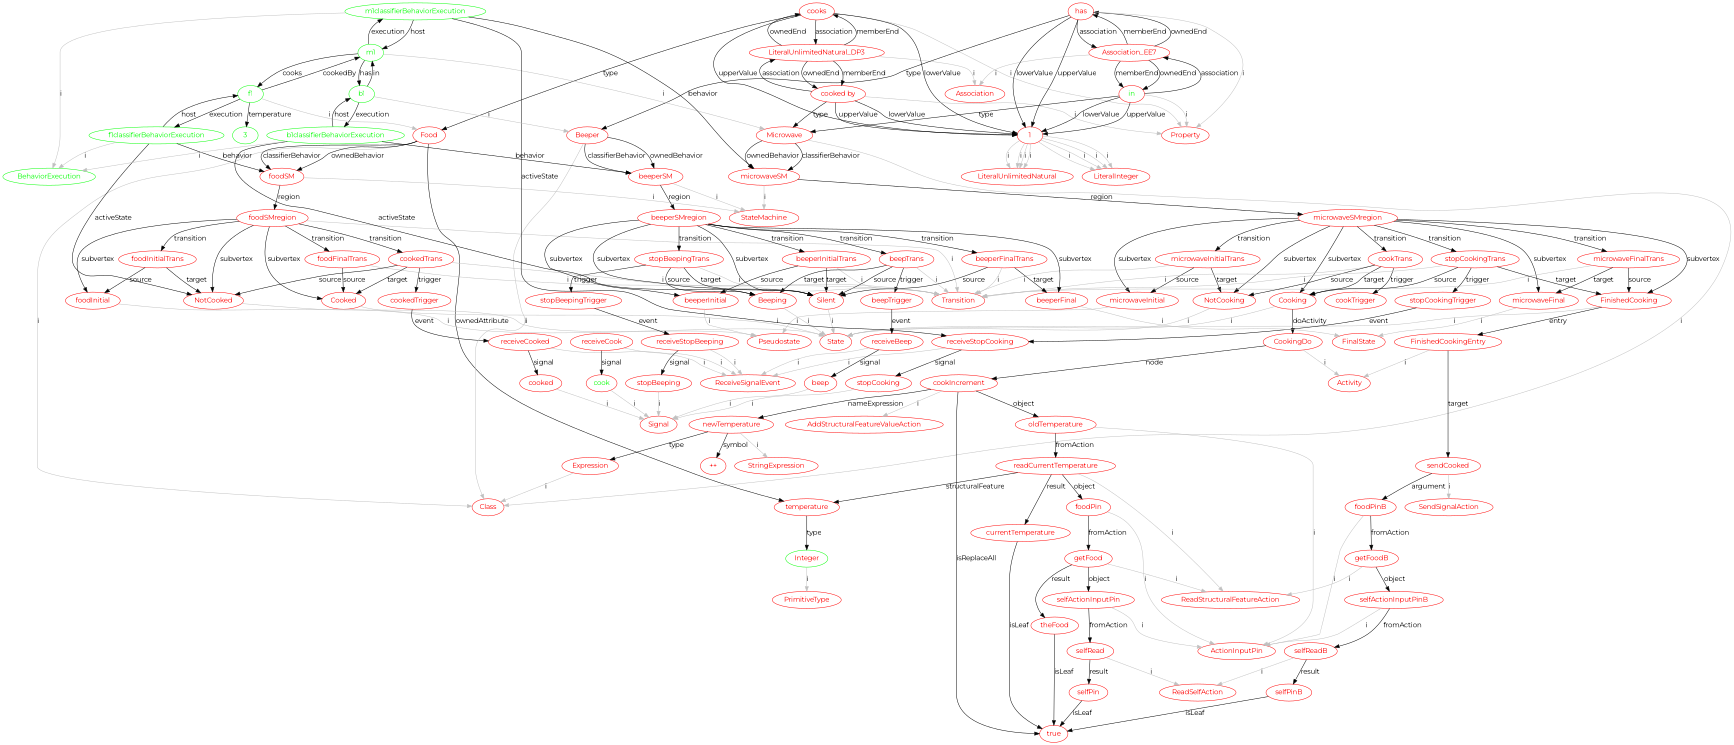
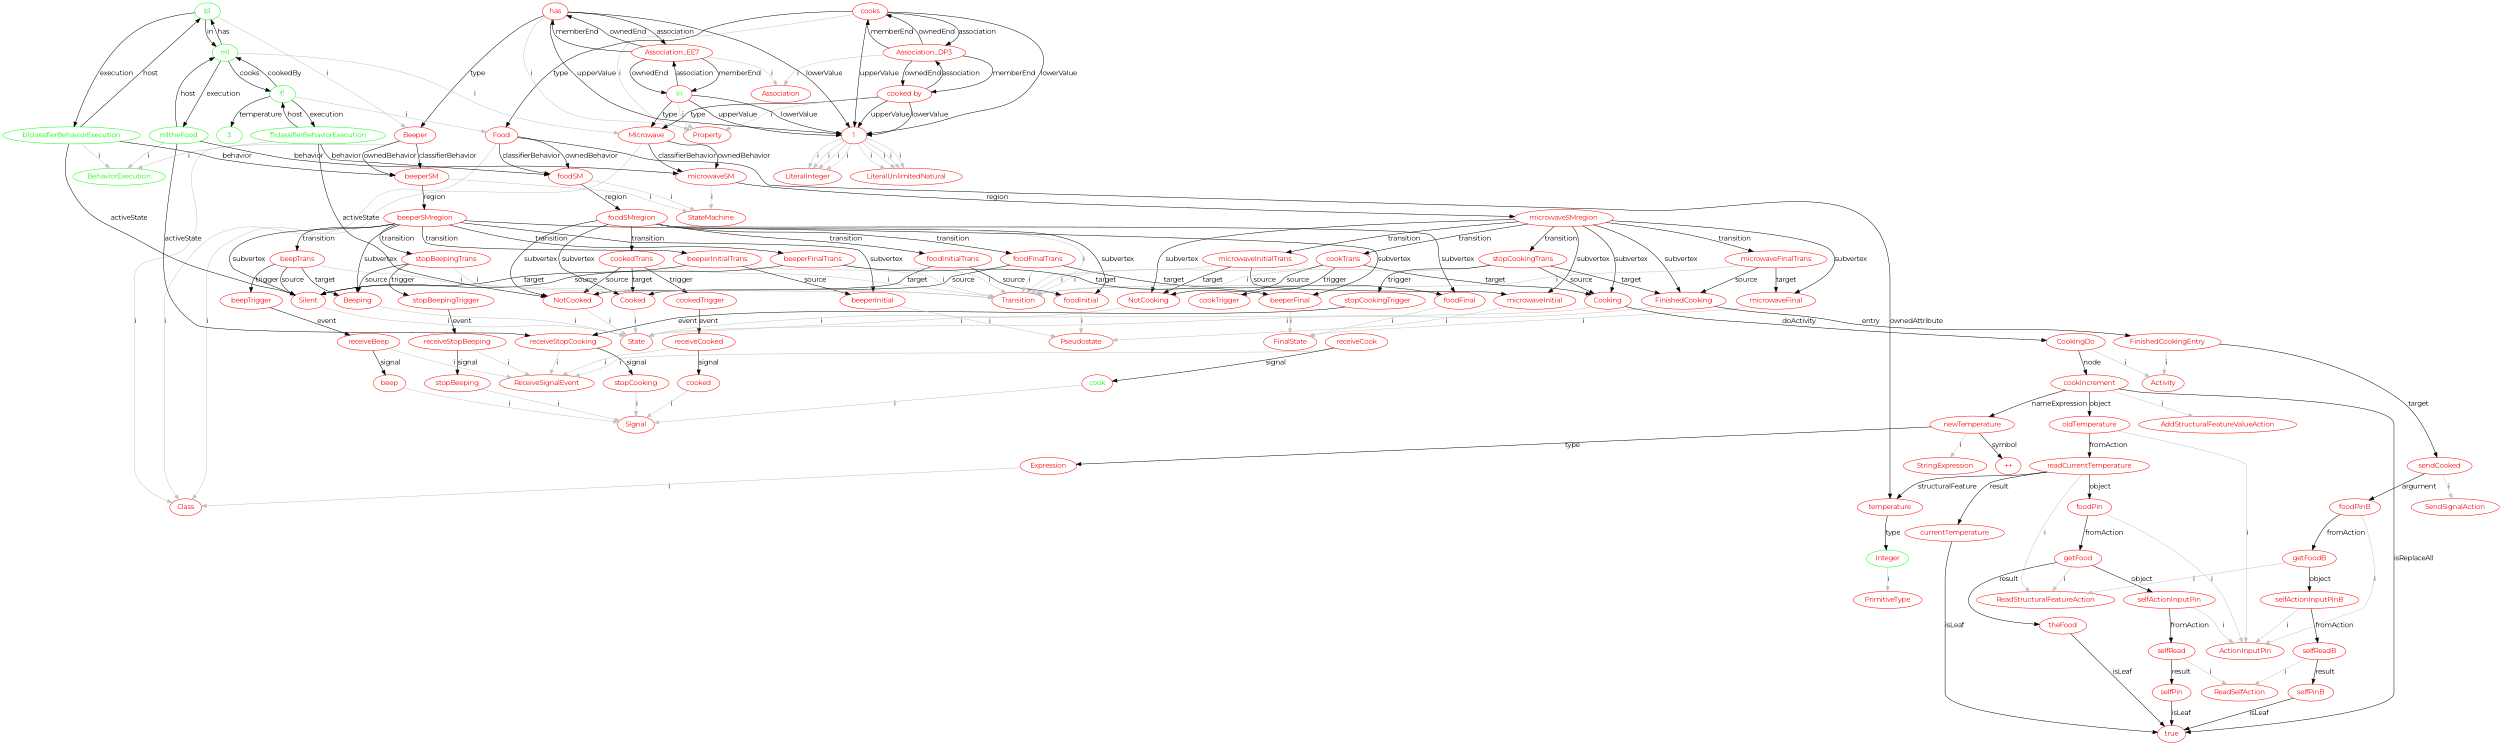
  digraph {
    fontname=Montserrat
    node [color=red fontcolor=red fontname=Montserrat]
    edge [fontname=Montserrat]
    Food
    Class
    foodSM
    temperature
    StateMachine
    foodSMregion
    Integer [color=green]
    foodInitial
+   foodFinal
    NotCooked
    Cooked
    foodInitialTrans
    foodFinalTrans
    cookedTrans
    Transition
    PrimitiveType
    Pseudostate
    FinalState
    State
    cookedTrigger
    receiveCooked
    ReceiveSignalEvent
    cooked
    Signal
    Microwave
    microwaveSM
    microwaveSMregion
    microwaveInitial
    microwaveFinal
    NotCooking
    Cooking
    FinishedCooking
    microwaveInitialTrans
    microwaveFinalTrans
    cookTrans
    stopCookingTrans
    CookingDo
    FinishedCookingEntry
    cookTrigger
    stopCookingTrigger
    Activity
    cookIncrement
    AddStructuralFeatureValueAction
    true
    newTemperature
    oldTemperature
    StringExpression
    "++"
    Expression
    ActionInputPin
    readCurrentTemperature
    ReadStructuralFeatureAction
    foodPin
    currentTemperature
    getFood
    selfActionInputPin
    theFood
    selfRead
    ReadSelfAction
    selfPin
    sendCooked
    SendSignalAction
    foodPinB
    getFoodB
    selfActionInputPinB
    selfReadB
    selfPinB
    receiveCook
    cook [fontcolor=green]
    receiveStopCooking
    stopCooking
    Beeper
    beeperSM
    beeperSMregion
    beeperInitial
    beeperFinal
    Silent
    Beeping
    beeperInitialTrans
    beeperFinalTrans
    beepTrans
    stopBeepingTrans
    beepTrigger
    stopBeepingTrigger
    receiveBeep
    beep
    receiveStopBeeping
    stopBeeping
-   Association_DP3 [label=LiteralUnlimitedNatural_DP3]
+   Association_DP3
    Association
    cooks
    "cooked by"
    Property
    1
    LiteralUnlimitedNatural
    LiteralInteger
    Association_EE7
    has
    in [fontcolor=green]
    m1 [color=green fontcolor=green]
-   m1classifierBehaviorExecution [color=green fontcolor=green]
+   m1classifierBehaviorExecution [color=green fontcolor=green label=m1theFood]
    f1 [color=green fontcolor=green]
    b1 [color=green fontcolor=green]
    BehaviorExecution [color=green fontcolor=green]
    f1classifierBehaviorExecution [color=green fontcolor=green]
    3 [color=green fontcolor=green]
    b1classifierBehaviorExecution [color=green fontcolor=green]
    Food -> Class [color=grey label=i]
    Food -> foodSM [label=classifierBehavior]
    Food -> foodSM [label=ownedBehavior]
    Food -> temperature [label=ownedAttribute]
    foodSM -> StateMachine [color=grey label=i]
    foodSM -> foodSMregion [label=region]
    temperature -> Integer [label=type]
    foodSMregion -> foodInitial [label=subvertex]
+   foodSMregion -> foodFinal [label=subvertex]
    foodSMregion -> NotCooked [label=subvertex]
    foodSMregion -> Cooked [label=subvertex]
    foodSMregion -> foodInitialTrans [label=transition]
    foodSMregion -> foodFinalTrans [label=transition]
    foodSMregion -> cookedTrans [label=transition]
    foodSMregion -> Transition [color=grey label=i]
    Integer -> PrimitiveType [color=grey label=i]
    foodInitial -> Pseudostate [color=grey label=i]
+   foodFinal -> FinalState [color=grey label=i]
    NotCooked -> State [color=grey label=i]
    Cooked -> State [color=grey label=i]
    foodInitialTrans -> foodInitial [label=source]
    foodInitialTrans -> NotCooked [label=target]
+   foodFinalTrans -> foodFinal [label=target]
    foodFinalTrans -> Cooked [label=source]
    foodFinalTrans -> Transition [color=grey label=i]
    cookedTrans -> NotCooked [label=source]
    cookedTrans -> Cooked [label=target]
    cookedTrans -> Transition [color=grey label=i]
    cookedTrans -> cookedTrigger [label=trigger]
    cookedTrigger -> receiveCooked [label=event]
    receiveCooked -> ReceiveSignalEvent [color=grey label=i]
    receiveCooked -> cooked [label=signal]
    cooked -> Signal [color=grey label=i]
    Microwave -> Class [color=grey label=i]
    Microwave -> microwaveSM [label=classifierBehavior]
    Microwave -> microwaveSM [label=ownedBehavior]
    microwaveSM -> StateMachine [color=grey label=i]
    microwaveSM -> microwaveSMregion [label=region]
    microwaveSMregion -> microwaveInitial [label=subvertex]
    microwaveSMregion -> microwaveFinal [label=subvertex]
    microwaveSMregion -> NotCooking [label=subvertex]
    microwaveSMregion -> Cooking [label=subvertex]
    microwaveSMregion -> FinishedCooking [label=subvertex]
    microwaveSMregion -> microwaveInitialTrans [label=transition]
    microwaveSMregion -> microwaveFinalTrans [label=transition]
    microwaveSMregion -> cookTrans [label=transition]
    microwaveSMregion -> stopCookingTrans [label=transition]
    microwaveInitial -> Pseudostate [color=grey label=i]
    microwaveFinal -> FinalState [color=grey label=i]
    NotCooking -> State [color=grey label=i]
    Cooking -> State [color=grey label=i]
    Cooking -> CookingDo [label=doActivity]
    FinishedCooking -> State [color=grey label=i]
    FinishedCooking -> FinishedCookingEntry [label=entry]
    microwaveInitialTrans -> Transition [color=grey label=i]
    microwaveInitialTrans -> microwaveInitial [label=source]
    microwaveInitialTrans -> NotCooking [label=target]
    microwaveFinalTrans -> Transition [color=grey label=i]
    microwaveFinalTrans -> microwaveFinal [label=target]
    microwaveFinalTrans -> FinishedCooking [label=source]
    cookTrans -> Transition [color=grey label=i]
    cookTrans -> NotCooking [label=source]
    cookTrans -> Cooking [label=target]
    cookTrans -> cookTrigger [label=trigger]
    stopCookingTrans -> Transition [color=grey label=i]
    stopCookingTrans -> Cooking [label=source]
    stopCookingTrans -> FinishedCooking [label=target]
    stopCookingTrans -> stopCookingTrigger [label=trigger]
    CookingDo -> Activity [color=grey label=i]
    CookingDo -> cookIncrement [label="node"]
    FinishedCookingEntry -> Activity [color=grey label=i]
    FinishedCookingEntry -> sendCooked [label=target]
    stopCookingTrigger -> receiveStopCooking [label=event]
    cookIncrement -> AddStructuralFeatureValueAction [color=grey label=i]
    cookIncrement -> true [label=isReplaceAll]
    cookIncrement -> newTemperature [label=nameExpression]
    cookIncrement -> oldTemperature [label=object]
    newTemperature -> StringExpression [color=grey label=i]
    newTemperature -> "++" [label=symbol]
    newTemperature -> Expression [label=type]
    oldTemperature -> ActionInputPin [color=grey label=i]
    oldTemperature -> readCurrentTemperature [label=fromAction]
    Expression -> Class [color=grey label=i]
    readCurrentTemperature -> temperature [label=structuralFeature]
    readCurrentTemperature -> ReadStructuralFeatureAction [color=grey label=i]
    readCurrentTemperature -> foodPin [label=object]
    readCurrentTemperature -> currentTemperature [label=result]
    foodPin -> ActionInputPin [color=grey label=i]
    foodPin -> getFood [label=fromAction]
    currentTemperature -> true [label=isLeaf]
    getFood -> ReadStructuralFeatureAction [color=grey label=i]
    getFood -> selfActionInputPin [label=object]
    getFood -> theFood [label=result]
    selfActionInputPin -> ActionInputPin [color=grey label=i]
    selfActionInputPin -> selfRead [label=fromAction]
    theFood -> true [label=isLeaf]
    selfRead -> ReadSelfAction [color=grey label=i]
    selfRead -> selfPin [label=result]
    selfPin -> true [label=isLeaf]
    sendCooked -> SendSignalAction [color=grey label=i]
    sendCooked -> foodPinB [label=argument]
    foodPinB -> ActionInputPin [color=grey label=i]
    foodPinB -> getFoodB [label=fromAction]
    getFoodB -> ReadStructuralFeatureAction [color=grey label=i]
    getFoodB -> selfActionInputPinB [label=object]
    selfActionInputPinB -> ActionInputPin [color=grey label=i]
    selfActionInputPinB -> selfReadB [label=fromAction]
    selfReadB -> ReadSelfAction [color=grey label=i]
    selfReadB -> selfPinB [label=result]
    selfPinB -> true [label=isLeaf]
    receiveCook -> ReceiveSignalEvent [color=grey label=i]
    receiveCook -> cook [label=signal]
    cook -> Signal [color=grey label=i]
    receiveStopCooking -> ReceiveSignalEvent [color=grey label=i]
    receiveStopCooking -> stopCooking [label=signal]
    stopCooking -> Signal [color=grey label=i]
    Beeper -> Class [color=grey label=i]
    Beeper -> beeperSM [label=classifierBehavior]
    Beeper -> beeperSM [label=ownedBehavior]
    beeperSM -> StateMachine [color=grey label=i]
    beeperSM -> beeperSMregion [label=region]
    beeperSMregion -> beeperInitial [label=subvertex]
    beeperSMregion -> beeperFinal [label=subvertex]
    beeperSMregion -> Silent [label=subvertex]
    beeperSMregion -> Beeping [label=subvertex]
    beeperSMregion -> beeperInitialTrans [label=transition]
    beeperSMregion -> beeperFinalTrans [label=transition]
    beeperSMregion -> beepTrans [label=transition]
    beeperSMregion -> stopBeepingTrans [label=transition]
    beeperInitial -> Pseudostate [color=grey label=i]
    beeperFinal -> FinalState [color=grey label=i]
    Silent -> State [color=grey label=i]
    Beeping -> State [color=grey label=i]
    beeperInitialTrans -> Transition [color=grey label=i]
    beeperInitialTrans -> beeperInitial [label=source]
    beeperInitialTrans -> Silent [label=target]
    beeperFinalTrans -> Transition [color=grey label=i]
    beeperFinalTrans -> beeperFinal [label=target]
    beeperFinalTrans -> Silent [label=source]
    beepTrans -> Transition [color=grey label=i]
    beepTrans -> Silent [label=source]
    beepTrans -> Beeping [label=target]
    beepTrans -> beepTrigger [label=trigger]
    stopBeepingTrans -> Transition [color=grey label=i]
-   stopBeepingTrans -> Silent [label=target]
    stopBeepingTrans -> Beeping [label=source]
    stopBeepingTrans -> stopBeepingTrigger [label=trigger]
    beepTrigger -> receiveBeep [label=event]
    stopBeepingTrigger -> receiveStopBeeping [label=event]
    receiveBeep -> ReceiveSignalEvent [color=grey label=i]
    receiveBeep -> beep [label=signal]
    beep -> Signal [color=grey label=i]
    receiveStopBeeping -> ReceiveSignalEvent [color=grey label=i]
    receiveStopBeeping -> stopBeeping [label=signal]
    stopBeeping -> Signal [color=grey label=i]
    Association_DP3 -> Association [color=grey label=i]
    Association_DP3 -> cooks [label=memberEnd]
    Association_DP3 -> cooks [label=ownedEnd]
    Association_DP3 -> "cooked by" [label=memberEnd]
    Association_DP3 -> "cooked by" [label=ownedEnd]
    cooks -> Food [label=type]
    cooks -> Association_DP3 [label=association]
    cooks -> Property [color=grey label=i]
    cooks -> 1 [label=upperValue]
    cooks -> 1 [label=lowerValue]
    "cooked by" -> Microwave [label=type]
    "cooked by" -> Association_DP3 [label=association]
    "cooked by" -> Property [color=grey label=i]
    "cooked by" -> 1 [label=upperValue]
    "cooked by" -> 1 [label=lowerValue]
    1 -> LiteralUnlimitedNatural [color=grey label=i]
    1 -> LiteralUnlimitedNatural [color=grey label=i]
    1 -> LiteralUnlimitedNatural [color=grey label=i]
    1 -> LiteralUnlimitedNatural [color=grey label=i]
    1 -> LiteralInteger [color=grey label=i]
    1 -> LiteralInteger [color=grey label=i]
    1 -> LiteralInteger [color=grey label=i]
    1 -> LiteralInteger [color=grey label=i]
    Association_EE7 -> Association [color=grey label=i]
    Association_EE7 -> has [label=memberEnd]
    Association_EE7 -> has [label=ownedEnd]
    Association_EE7 -> in [label=memberEnd]
    Association_EE7 -> in [label=ownedEnd]
    has -> Beeper [label=type]
    has -> Property [color=grey label=i]
    has -> 1 [label=upperValue]
    has -> 1 [label=lowerValue]
    has -> Association_EE7 [label=association]
    in -> Microwave [label=type]
    in -> Property [color=grey label=i]
    in -> 1 [label=upperValue]
    in -> 1 [label=lowerValue]
    in -> Association_EE7 [label=association]
    m1 -> Microwave [color=grey label=i]
    m1 -> m1classifierBehaviorExecution [label=execution]
    m1 -> f1 [label=cooks]
    m1 -> b1 [label=has]
    m1classifierBehaviorExecution -> microwaveSM [label=behavior]
    m1classifierBehaviorExecution -> receiveStopCooking [label=activeState]
    m1classifierBehaviorExecution -> m1 [label=host]
    m1classifierBehaviorExecution -> BehaviorExecution [color=grey label=i]
    f1 -> Food [color=grey label=i]
    f1 -> m1 [label=cookedBy]
    f1 -> f1classifierBehaviorExecution [label=execution]
    f1 -> 3 [label=temperature]
    b1 -> Beeper [color=grey label=i]
    b1 -> m1 [label=in]
    b1 -> b1classifierBehaviorExecution [label=execution]
    f1classifierBehaviorExecution -> foodSM [label=behavior]
    f1classifierBehaviorExecution -> NotCooked [label=activeState]
    f1classifierBehaviorExecution -> f1 [label=host]
    f1classifierBehaviorExecution -> BehaviorExecution [color=grey label=i]
    b1classifierBehaviorExecution -> beeperSM [label=behavior]
    b1classifierBehaviorExecution -> Silent [label=activeState]
    b1classifierBehaviorExecution -> b1 [label=host]
    b1classifierBehaviorExecution -> BehaviorExecution [color=grey label=i]
  }
